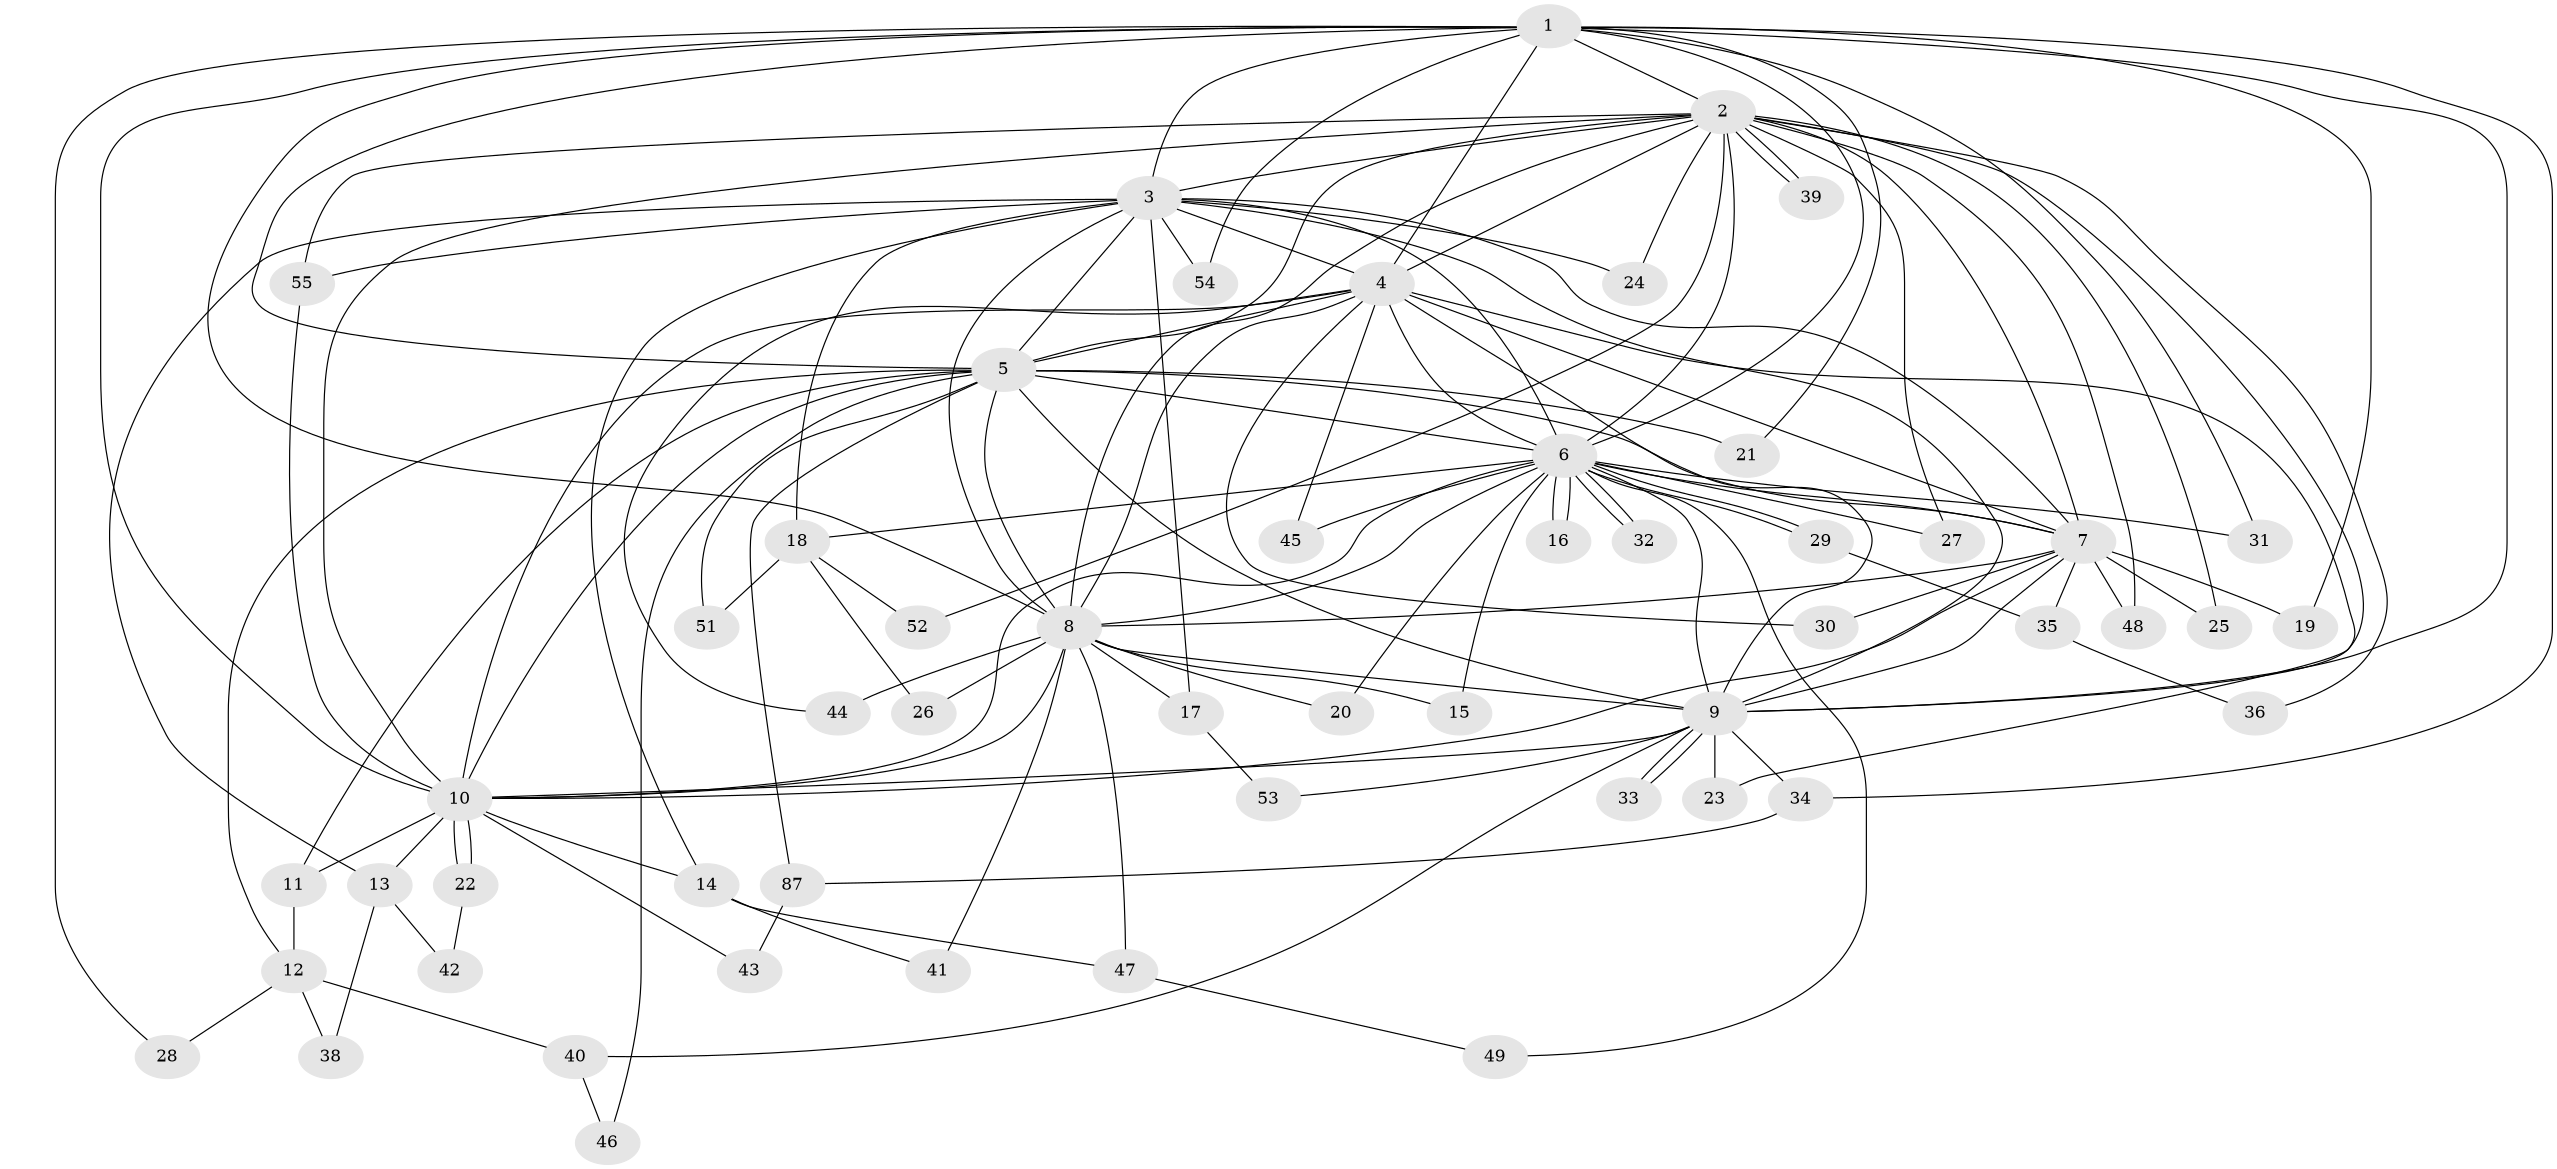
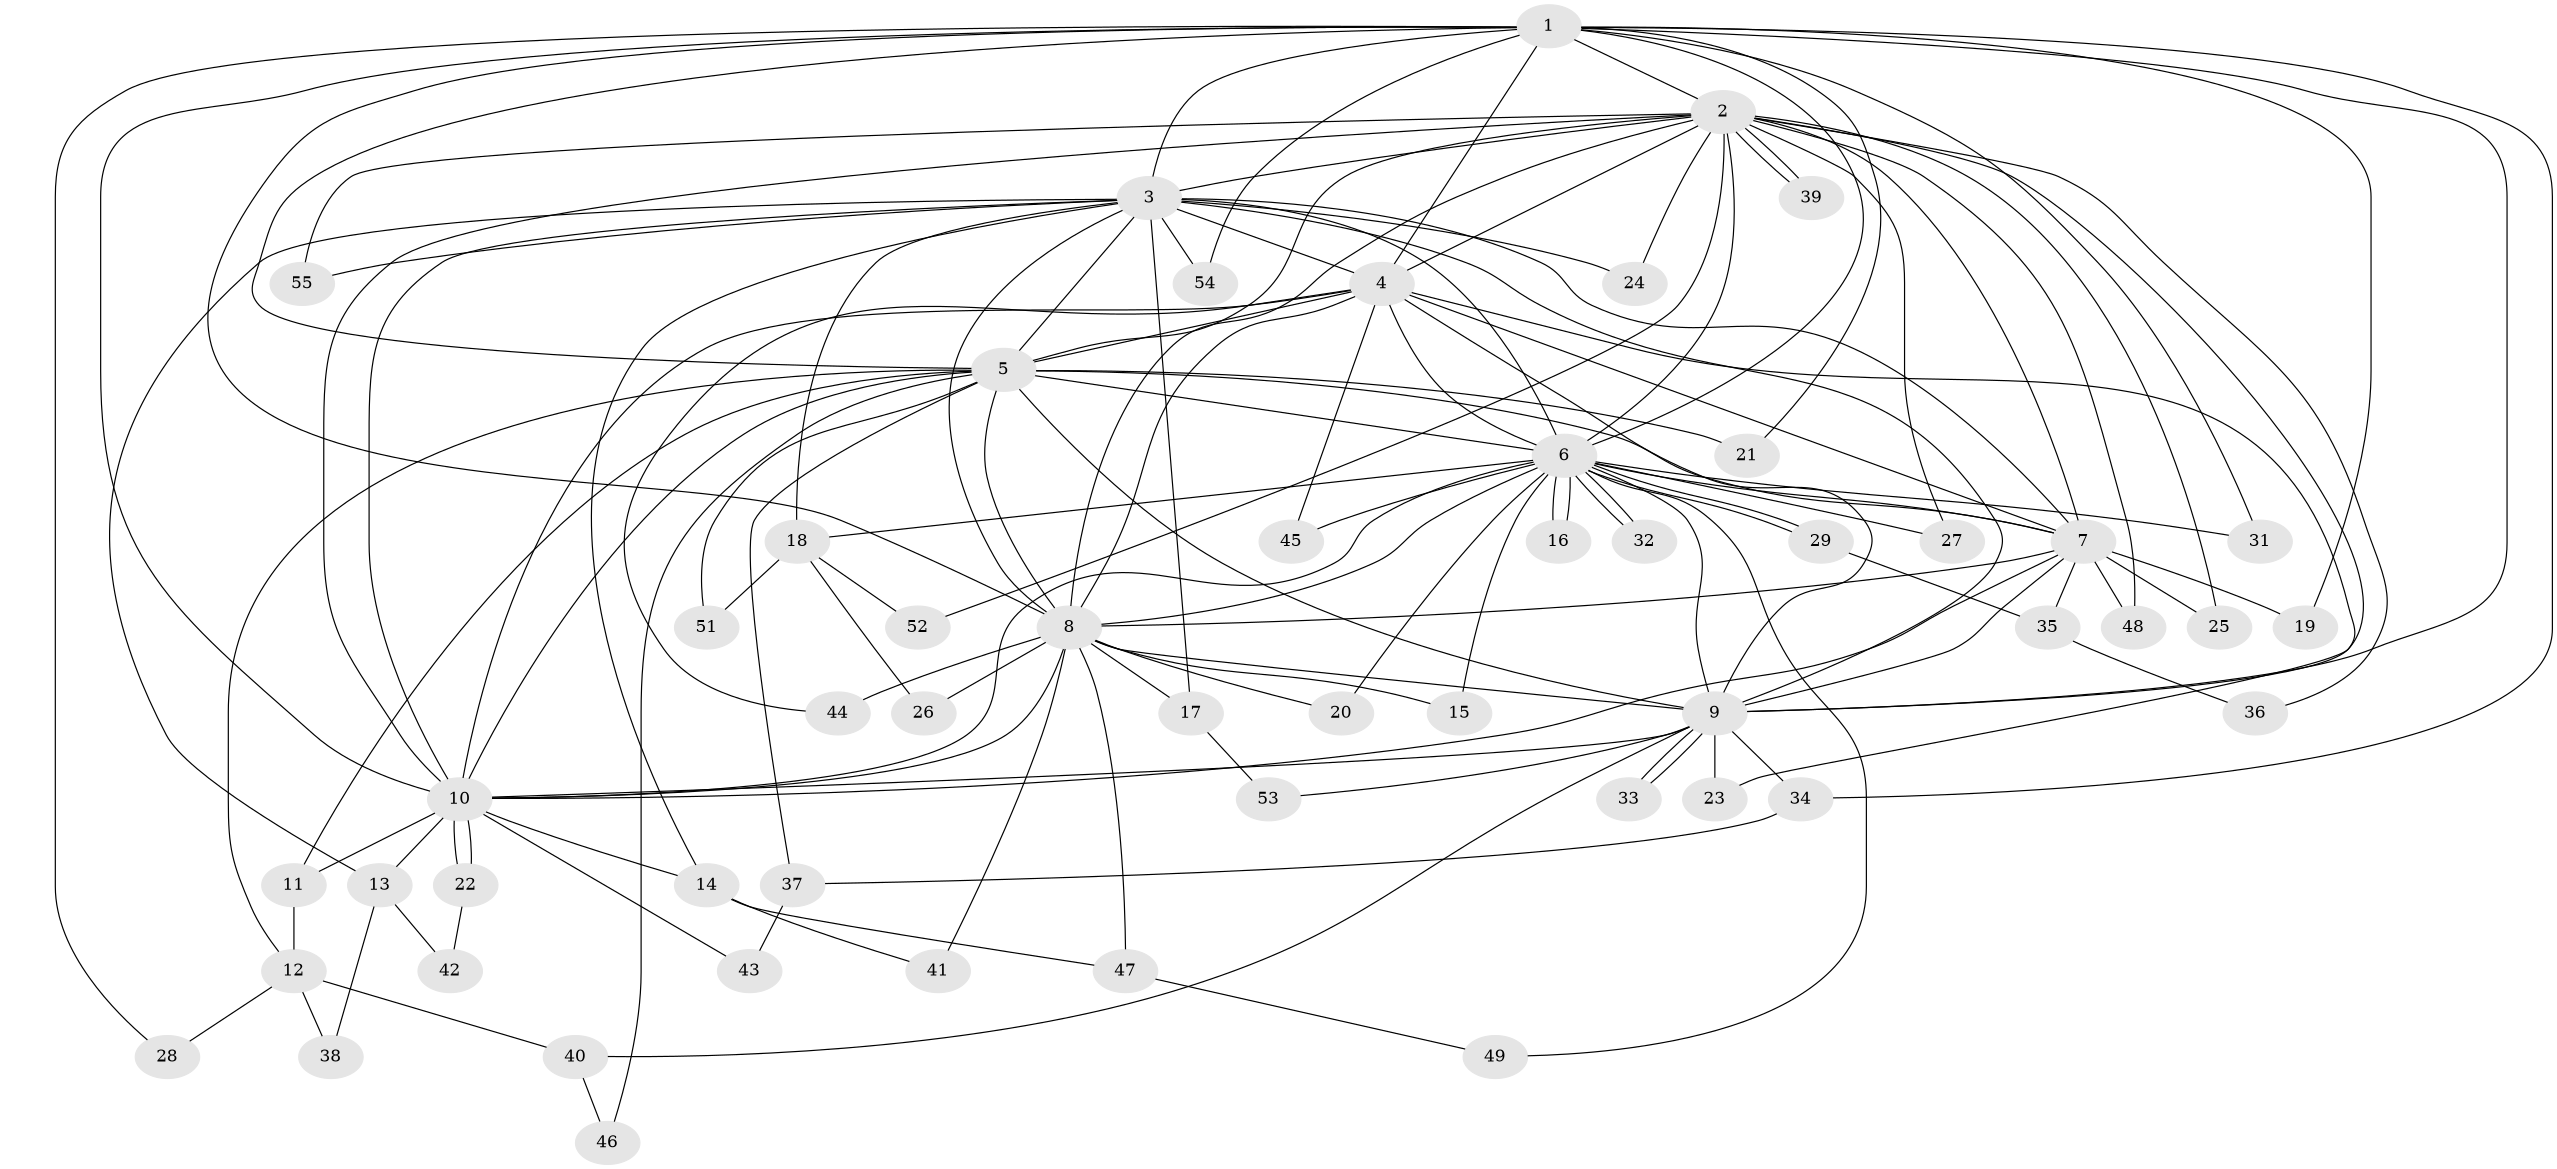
  graph {
    node [color=gray90 style=filled]
    1
    2
    3
    4
    5
    6
    8
    9
    10
    19
    21
    28
    31
    34
    54
    7
    24
    25
    27
    36
    39
    48
    52
    55
    13
    14
    17
    18
    23
-   30
    44
    45
    11
    12
-   37 [label=87]
+   37
    46
    51
    15
    16
    20
    29
    32
    49
    35
    26
    41
    47
    33
    40
    53
    22
    43
    38
    42
    1 -- 2
    1 -- 3
    1 -- 4
    1 -- 5
    1 -- 6
    1 -- 8
    1 -- 9
    1 -- 10
    1 -- 19
    1 -- 21
    1 -- 28
    1 -- 31
    1 -- 34
    1 -- 54
    2 -- 3
    2 -- 4
    2 -- 5
    2 -- 6
    2 -- 8
    2 -- 9
    2 -- 10
    2 -- 7
    2 -- 24
    2 -- 25
    2 -- 27
    2 -- 36
    2 -- 39
    2 -- 39
    2 -- 48
    2 -- 52
    2 -- 55
    3 -- 4
    3 -- 5
    3 -- 6
    3 -- 8
    3 -- 9
-   55 -- 10
+   3 -- 10
    3 -- 54
    3 -- 7
    3 -- 24
    3 -- 55
    3 -- 13
    3 -- 14
    3 -- 17
    3 -- 18
    4 -- 5
    4 -- 6
    4 -- 8
    4 -- 9
    4 -- 10
    4 -- 7
    4 -- 23
-   4 -- 30
    4 -- 44
    4 -- 45
    5 -- 6
    5 -- 8
    5 -- 9
    5 -- 10
    5 -- 21
    5 -- 7
    5 -- 11
    5 -- 12
    5 -- 37
    5 -- 46
    5 -- 51
    6 -- 8
    6 -- 9
    6 -- 10
    6 -- 31
    6 -- 7
    6 -- 27
    6 -- 18
    6 -- 45
    6 -- 15
    6 -- 16
    6 -- 16
    6 -- 20
    6 -- 29
    6 -- 29
    6 -- 32
    6 -- 32
    6 -- 49
    8 -- 9
    8 -- 10
    8 -- 17
    8 -- 44
    8 -- 15
    8 -- 20
    8 -- 26
    8 -- 41
    8 -- 47
    9 -- 10
    9 -- 34
    9 -- 23
    9 -- 33
    9 -- 33
    9 -- 40
    9 -- 53
    10 -- 13
    10 -- 14
    10 -- 11
    10 -- 22
    10 -- 22
    10 -- 43
    34 -- 37
    7 -- 8
    7 -- 9
    7 -- 10
    7 -- 19
    7 -- 25
    7 -- 48
-   7 -- 30
    7 -- 35
    13 -- 38
    13 -- 42
    14 -- 41
    14 -- 47
    17 -- 53
    18 -- 52
    18 -- 51
    18 -- 26
    11 -- 12
    12 -- 28
    12 -- 40
    12 -- 38
    37 -- 43
    29 -- 35
    35 -- 36
    47 -- 49
    40 -- 46
    22 -- 42
  }
